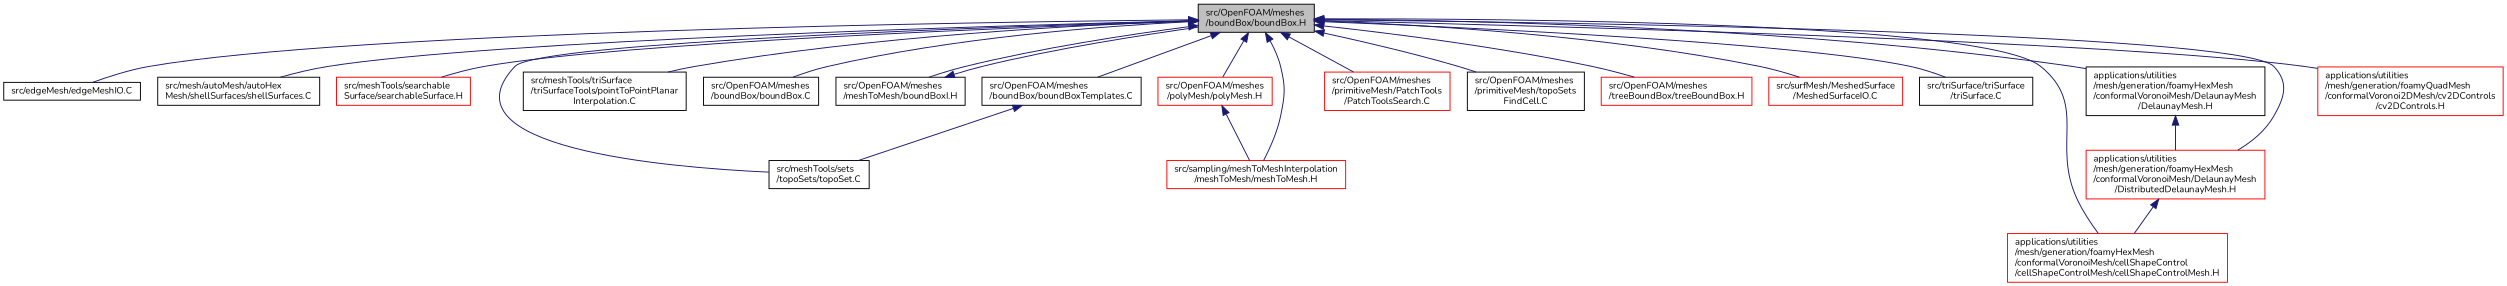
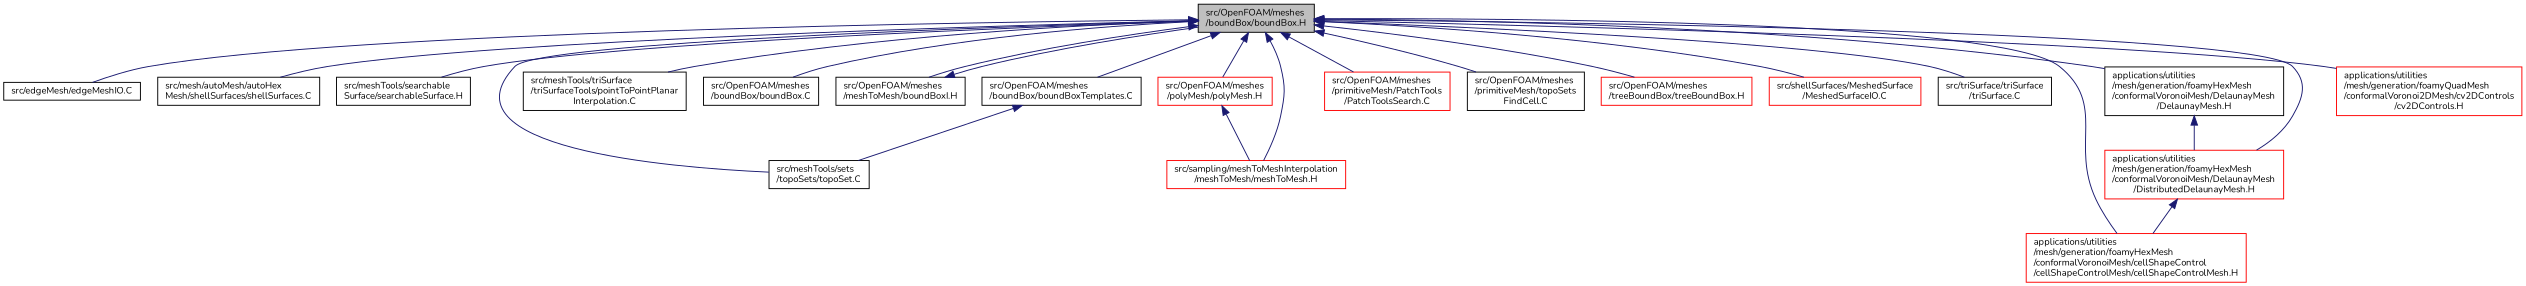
  digraph {
    fontname=Nunito
    node [color=black fontname=Nunito fontsize=10 shape=record]
    edge [color=midnightblue dir=back fontname=Nunito fontsize=10 labelfontname=FreeSans labelfontsize=10 style=solid]
    n1 [fillcolor=grey75 fontcolor=black height=0.2 label="src/OpenFOAM/meshes\l/boundBox/boundBox.H" style=filled width=0.4]
    n2 [height=0.2 label="src/edgeMesh/edgeMeshIO.C" width=0.4]
    n3 [height=0.2 label="src/mesh/autoMesh/autoHex\lMesh/shellSurfaces/shellSurfaces.C" width=0.4]
-   n4 [color=red height=0.2 label="src/meshTools/searchable\lSurface/searchableSurface.H" width=0.4]
+   n4 [height=0.2 label="src/meshTools/searchable\lSurface/searchableSurface.H" width=0.4]
    n5 [height=0.2 label="src/meshTools/sets\l/topoSets/topoSet.C" width=0.4]
    n6 [height=0.2 label="src/meshTools/triSurface\l/triSurfaceTools/pointToPointPlanar\lInterpolation.C" width=0.4]
    n7 [height=0.2 label="src/OpenFOAM/meshes\l/boundBox/boundBox.C" width=0.4]
    n8 [height=0.2 label="src/OpenFOAM/meshes\l/meshToMesh/boundBoxI.H" width=0.4]
    n9 [height=0.2 label="src/OpenFOAM/meshes\l/boundBox/boundBoxTemplates.C" width=0.4]
    n10 [color=red height=0.2 label="src/OpenFOAM/meshes\l/polyMesh/polyMesh.H" width=0.4]
    n11 [color=red height=0.2 label="src/sampling/meshToMeshInterpolation\l/meshToMesh/meshToMesh.H" width=0.4]
    n12 [color=red height=0.2 label="src/OpenFOAM/meshes\l/primitiveMesh/PatchTools\l/PatchToolsSearch.C" width=0.4]
    n13 [height=0.2 label="src/OpenFOAM/meshes\l/primitiveMesh/topoSets\lFindCell.C" width=0.4]
    n14 [color=red height=0.2 label="src/OpenFOAM/meshes\l/treeBoundBox/treeBoundBox.H" width=0.4]
-   n15 [color=red height=0.2 label="src/surfMesh/MeshedSurface\l/MeshedSurfaceIO.C" width=0.4]
+   n15 [color=red height=0.2 label="src/shellSurfaces/MeshedSurface\l/MeshedSurfaceIO.C" width=0.4]
    n16 [height=0.2 label="src/triSurface/triSurface\l/triSurface.C" width=0.4]
    n17 [color=red height=0.2 label="applications/utilities\l/mesh/generation/foamyHexMesh\l/conformalVoronoiMesh/cellShapeControl\l/cellShapeControlMesh/cellShapeControlMesh.H" width=0.4]
    n18 [height=0.2 label="applications/utilities\l/mesh/generation/foamyHexMesh\l/conformalVoronoiMesh/DelaunayMesh\l/DelaunayMesh.H" width=0.4]
    n19 [color=red height=0.2 label="applications/utilities\l/mesh/generation/foamyHexMesh\l/conformalVoronoiMesh/DelaunayMesh\l/DistributedDelaunayMesh.H" width=0.4]
    n20 [color=red height=0.2 label="applications/utilities\l/mesh/generation/foamyQuadMesh\l/conformalVoronoi2DMesh/cv2DControls\l/cv2DControls.H" width=0.4]
    n1 -> n2
    n1 -> n3
    n1 -> n4
    n1 -> n5
    n1 -> n6
    n1 -> n7
    n1 -> n8
    n1 -> n9
    n1 -> n10
    n1 -> n11
    n1 -> n12
    n1 -> n13
    n1 -> n14
    n1 -> n15
    n1 -> n16
    n1 -> n17
    n1 -> n18
    n1 -> n19
    n1 -> n20
    n8 -> n1
    n9 -> n5
    n10 -> n11
    n18 -> n19
    n19 -> n17
  }
